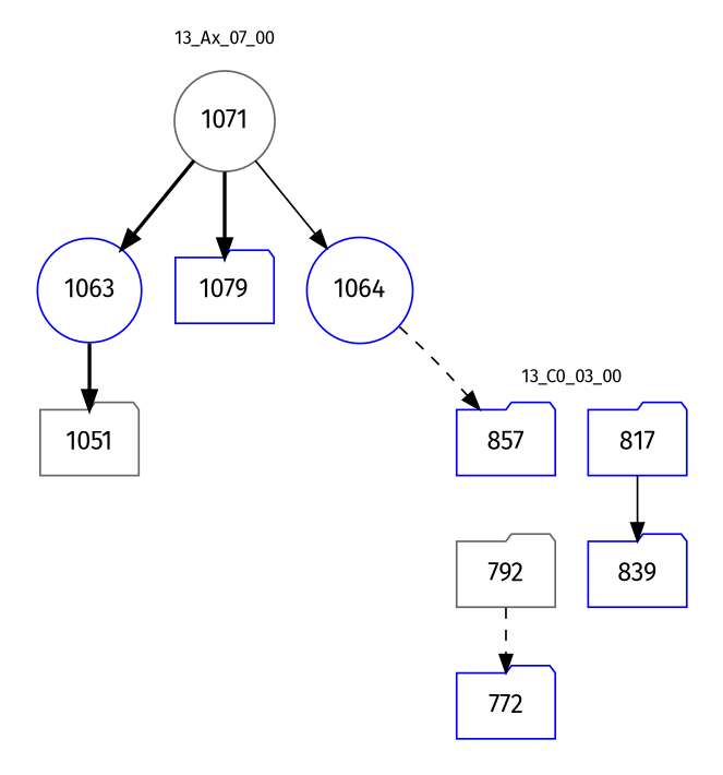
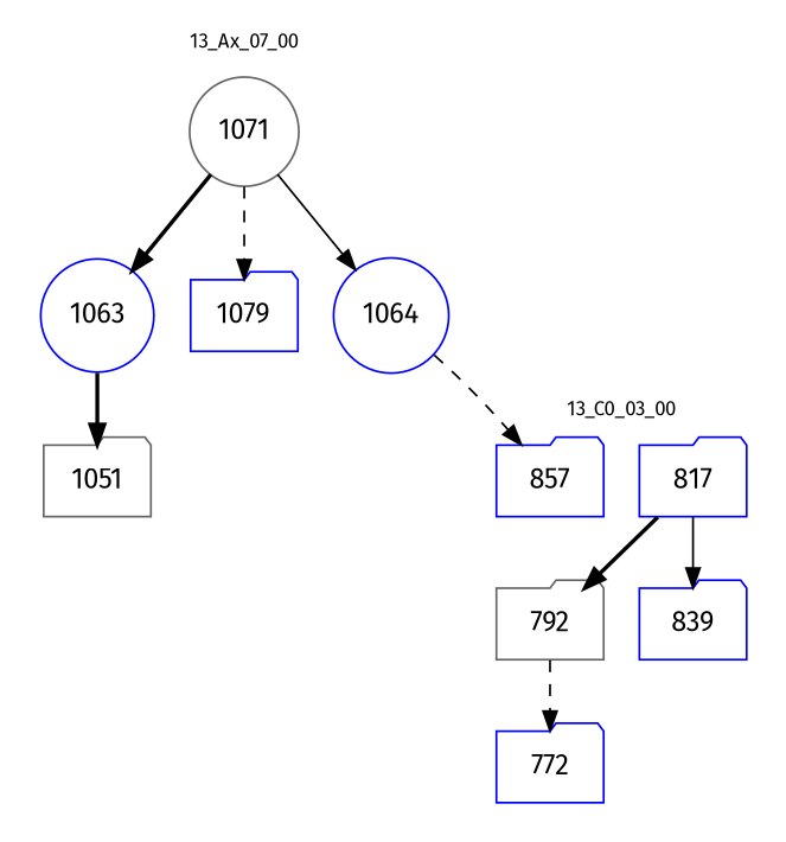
  digraph {
    fontname="Fira Sans"
    node [color=blue fontname="Fira Sans" shape=folder]
    edge [color=black fontname="Fira Sans" style=bold]
    n1 [color=gray40 label=1071 shape=circle]
    n2 [label=1063 shape=circle]
    n3 [label=1079]
    n4 [label=1064 shape=circle]
    n5 [color=gray40 label=1051]
    n6 [label=817]
    n7 [color=gray40 label=792]
    n8 [label=857]
    n9 [label=839]
    n10 [label=772]
    subgraph cluster_1 {
      color=white
      fontsize=10
      label="13_Ax_07_00"
      n1
      n2
      n3
      n4
      n5
    }
    subgraph cluster_2 {
      color=white
      fontsize=10
      label="13_C0_03_00"
      n6
      n7
      n8
      n9
      n10
    }
    n1 -> n2
-   n1 -> n3
+   n1 -> n3 [style=dashed]
    n1 -> n4 [style=solid]
    n2 -> n5
    n4 -> n8 [style=dashed]
+   n6 -> n7
    n6 -> n9 [style=solid]
    n7 -> n10 [style=dashed]
  }
